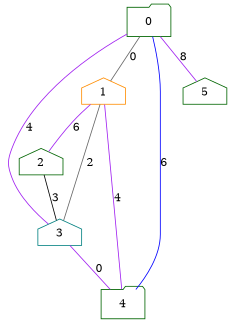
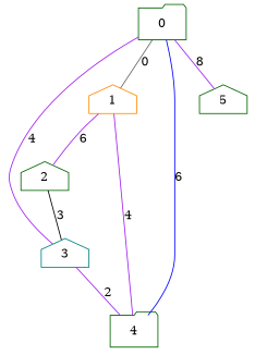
  graph {
    node [color=darkgreen shape=house weight=1]
    edge [color=purple]
    0 [shape=folder]
    1 [color=darkorange]
    3 [color=teal]
    4 [shape=folder]
    5 [weight=4]
    2
    0 -- 1 [color=gray40 label=0]
    0 -- 3 [label=4]
    0 -- 4 [color=blue label=6]
    0 -- 5 [label=8]
-   1 -- 3 [color=gray40 label=2]
    1 -- 4 [label=4]
    1 -- 2 [label=6]
-   3 -- 4 [label=0]
+   3 -- 4 [label=2]
    2 -- 3 [color=black label=3]
  }
